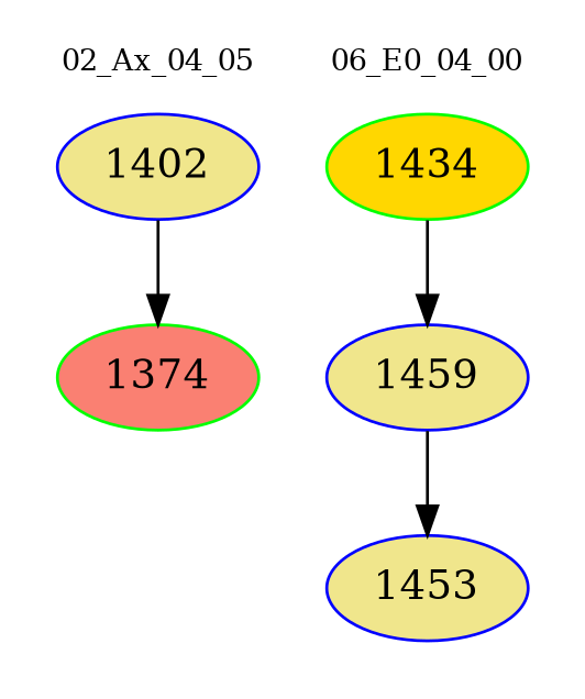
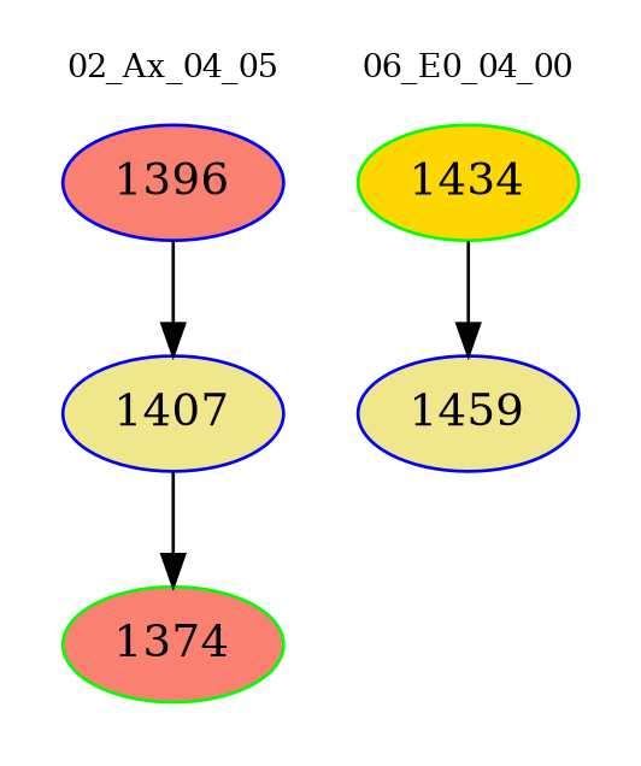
  digraph {
    node [color=blue fillcolor=khaki style=filled]
    edge [color=black]
+   n1 [fillcolor=salmon label=1396]
    n2 [color=green fillcolor=salmon label=1374]
-   n3 [label=1402]
+   n3 [label=1407]
    n4 [label=1459]
    n5 [color=green fillcolor=gold label=1434]
-   n6 [label=1453]
    subgraph cluster_1 {
      color=white
      fontsize=10
      label="02_Ax_04_05"
+     n1
      n2
      n3
    }
    subgraph cluster_2 {
      color=white
      fontsize=10
      label="06_E0_04_00"
      n4
      n5
-     n6
    }
+   n1 -> n3
    n3 -> n2
-   n4 -> n6
    n5 -> n4
  }
